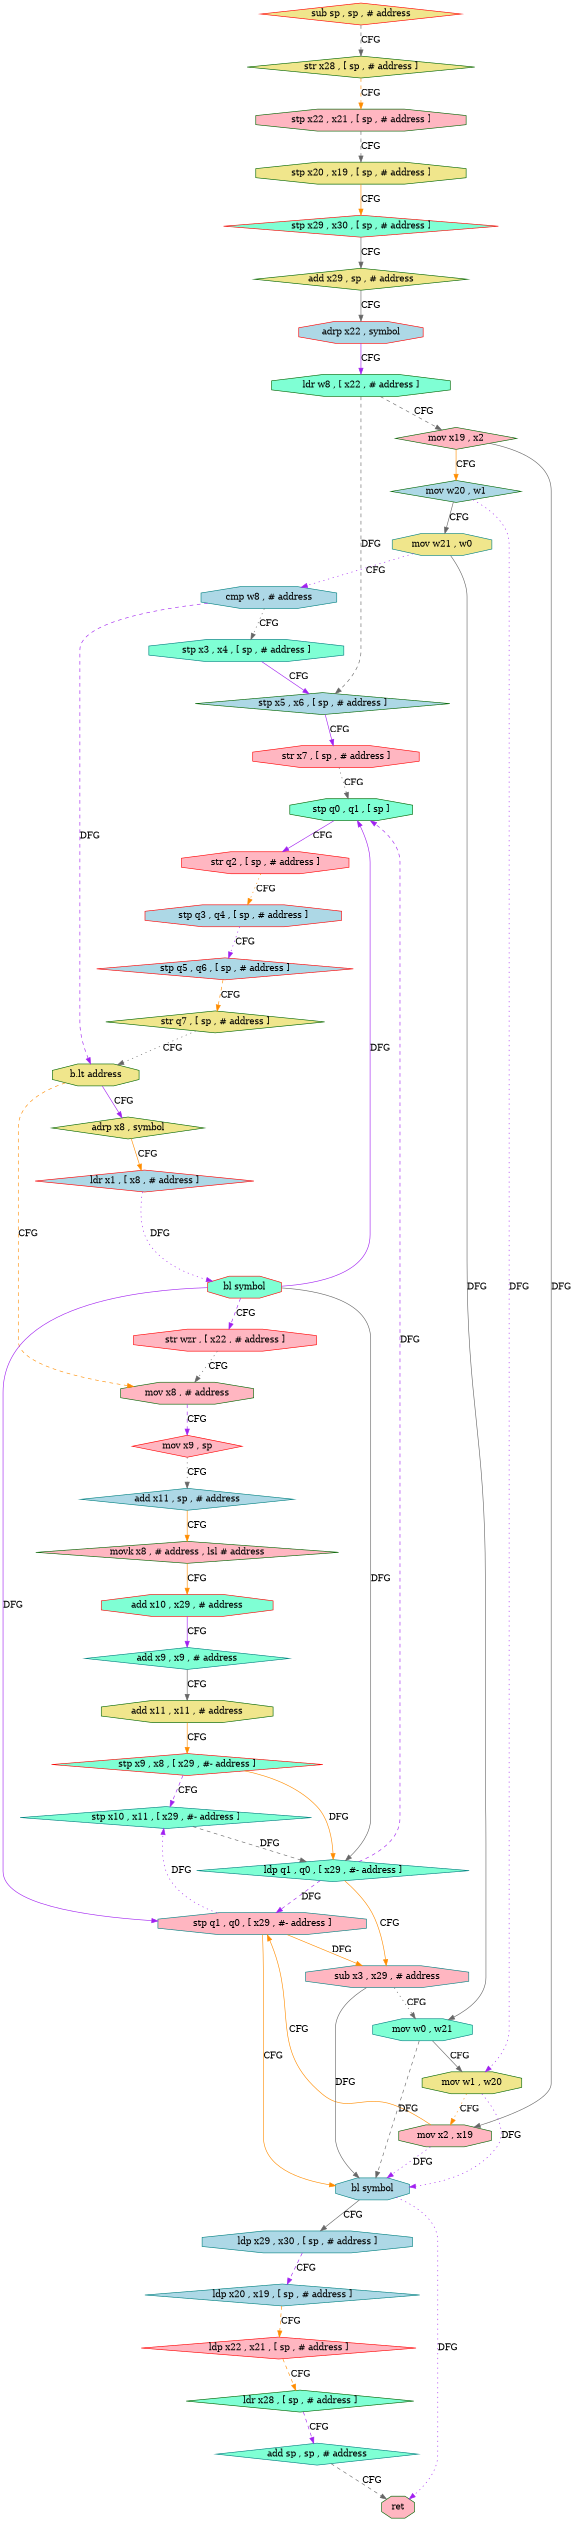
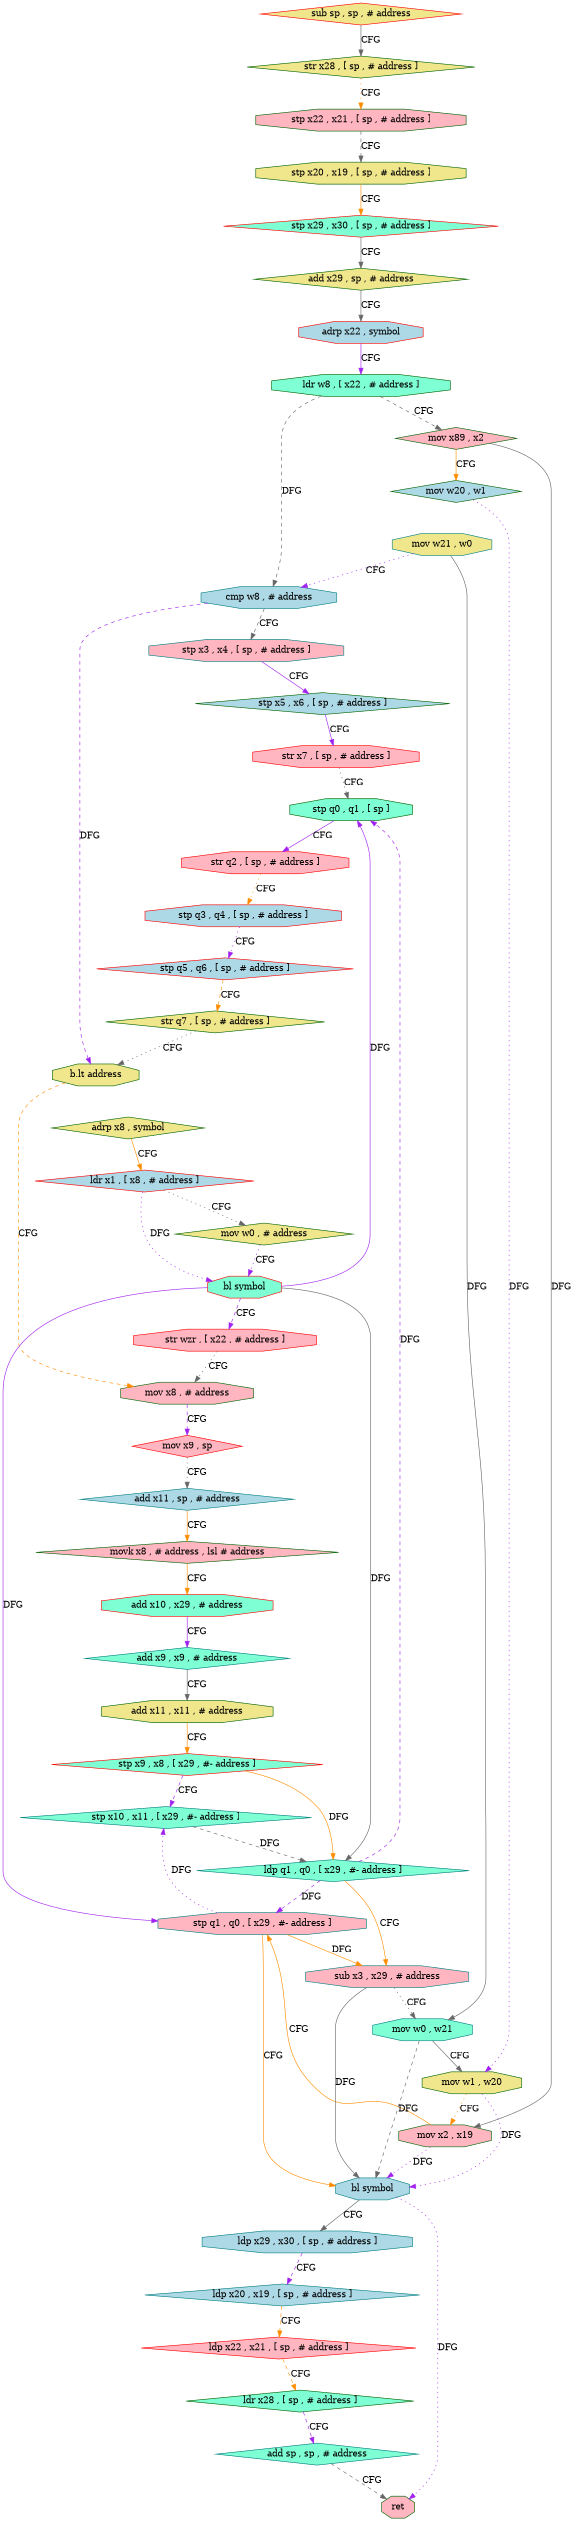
  digraph {
    node [color=darkgreen fillcolor=lightpink shape=octagon style=filled]
    edge [color=purple style=solid]
    n1 [color=red fillcolor=khaki label="sub sp , sp , # address" shape=diamond]
    n2 [fillcolor=khaki label="str x28 , [ sp , # address ]" shape=diamond]
    n3 [label="stp x22 , x21 , [ sp , # address ]"]
    n4 [fillcolor=khaki label="stp x20 , x19 , [ sp , # address ]"]
    n5 [color=red fillcolor=aquamarine label="stp x29 , x30 , [ sp , # address ]" shape=diamond]
    n6 [fillcolor=khaki label="add x29 , sp , # address" shape=diamond]
    n7 [color=red fillcolor=lightblue label="adrp x22 , symbol"]
    n8 [fillcolor=aquamarine label="ldr w8 , [ x22 , # address ]"]
-   n9 [label="mov x19 , x2" shape=diamond]
+   n9 [label="mov x89 , x2" shape=diamond]
    n10 [color=teal fillcolor=lightblue label="cmp w8 , # address"]
    n11 [fillcolor=lightblue label="mov w20 , w1" shape=diamond]
    n12 [label="mov x2 , x19"]
-   n13 [color=teal fillcolor=aquamarine label="stp x3 , x4 , [ sp , # address ]"]
+   n13 [color=teal label="stp x3 , x4 , [ sp , # address ]"]
    n14 [fillcolor=khaki label="b.lt address"]
    n15 [color=teal fillcolor=khaki label="mov w21 , w0"]
    n16 [fillcolor=khaki label="mov w1 , w20"]
    n17 [color=teal label="stp q1 , q0 , [ x29 , #- address ]"]
    n18 [color=teal fillcolor=lightblue label="bl symbol"]
    n19 [color=teal fillcolor=aquamarine label="mov w0 , w21"]
    n20 [fillcolor=lightblue label="stp x5 , x6 , [ sp , # address ]" shape=diamond]
    n21 [label="mov x8 , # address"]
    n22 [fillcolor=khaki label="adrp x8 , symbol" shape=diamond]
    n23 [color=red label="str x7 , [ sp , # address ]"]
    n24 [fillcolor=aquamarine label="stp q0 , q1 , [ sp ]"]
    n25 [color=red label="str q2 , [ sp , # address ]"]
    n26 [color=red fillcolor=lightblue label="stp q3 , q4 , [ sp , # address ]"]
    n27 [color=red fillcolor=lightblue label="stp q5 , q6 , [ sp , # address ]" shape=diamond]
    n28 [fillcolor=khaki label="str q7 , [ sp , # address ]" shape=diamond]
    n29 [color=red label="mov x9 , sp" shape=diamond]
    n30 [color=red fillcolor=lightblue label="ldr x1 , [ x8 , # address ]" shape=diamond]
    n31 [color=teal fillcolor=lightblue label="add x11 , sp , # address" shape=diamond]
+   n32 [fillcolor=khaki label="mov w0 , # address" shape=diamond]
    n33 [color=red fillcolor=aquamarine label="bl symbol"]
    n34 [label="movk x8 , # address , lsl # address" shape=diamond]
    n35 [color=red fillcolor=aquamarine label="add x10 , x29 , # address"]
    n36 [color=teal fillcolor=aquamarine label="add x9 , x9 , # address" shape=diamond]
    n37 [fillcolor=khaki label="add x11 , x11 , # address"]
    n38 [color=red fillcolor=aquamarine label="stp x9 , x8 , [ x29 , #- address ]" shape=diamond]
    n39 [color=teal fillcolor=aquamarine label="stp x10 , x11 , [ x29 , #- address ]" shape=diamond]
    n40 [color=teal fillcolor=aquamarine label="ldp q1 , q0 , [ x29 , #- address ]" shape=diamond]
    n41 [color=teal label="sub x3 , x29 , # address"]
    n42 [color=teal fillcolor=lightblue label="ldp x29 , x30 , [ sp , # address ]"]
    n43 [label=ret]
    n44 [color=teal fillcolor=lightblue label="ldp x20 , x19 , [ sp , # address ]" shape=diamond]
    n45 [color=red label="ldp x22 , x21 , [ sp , # address ]" shape=diamond]
    n46 [fillcolor=aquamarine label="ldr x28 , [ sp , # address ]" shape=diamond]
    n47 [color=teal fillcolor=aquamarine label="add sp , sp , # address" shape=diamond]
    n48 [color=red label="str wzr , [ x22 , # address ]"]
-   n1 -> n2 [color=gray40 label=CFG style=dashed]
-   n2 -> n3 [color=darkorange label=CFG style=dashed]
+   n1 -> n2 [color=gray40 label=CFG]
+   n2 -> n3 [color=darkorange label=CFG style=dotted]
    n3 -> n4 [color=gray40 label=CFG style=dashed]
    n4 -> n5 [color=darkorange label=CFG]
    n5 -> n6 [color=gray40 label=CFG]
    n6 -> n7 [color=gray40 label=CFG]
    n7 -> n8 [label=CFG]
    n8 -> n9 [color=gray40 label=CFG style=dashed]
-   n8 -> n20 [color=gray40 label=DFG style=dashed]
+   n8 -> n10 [color=gray40 label=DFG style=dashed]
    n9 -> n11 [color=darkorange label=CFG]
    n9 -> n12 [color=gray40 label=DFG]
-   n10 -> n13 [color=gray40 label=CFG style=dotted]
+   n10 -> n13 [color=gray40 label=CFG style=dashed]
    n10 -> n14 [label=DFG style=dashed]
-   n11 -> n15 [color=gray40 label=CFG]
    n11 -> n16 [label=DFG style=dotted]
    n12 -> n17 [color=darkorange label=CFG]
    n12 -> n18 [label=DFG style=dotted]
    n13 -> n20 [label=CFG]
    n14 -> n21 [color=darkorange label=CFG style=dashed]
-   n14 -> n22 [label=CFG]
    n15 -> n10 [label=CFG style=dotted]
    n15 -> n19 [color=gray40 label=DFG]
    n16 -> n12 [color=darkorange label=CFG style=dotted]
    n16 -> n18 [label=DFG style=dotted]
    n17 -> n18 [color=darkorange label=CFG]
    n17 -> n39 [label=DFG style=dotted]
    n17 -> n41 [color=darkorange label=DFG]
    n18 -> n42 [color=gray40 label=CFG]
    n18 -> n43 [label=DFG style=dotted]
    n19 -> n16 [color=gray40 label=CFG]
    n19 -> n18 [color=gray40 label=DFG style=dashed]
    n20 -> n23 [label=CFG]
    n21 -> n29 [label=CFG style=dashed]
    n22 -> n30 [color=darkorange label=CFG]
    n23 -> n24 [color=gray40 label=CFG style=dotted]
    n24 -> n25 [label=CFG]
    n25 -> n26 [color=darkorange label=CFG style=dotted]
    n26 -> n27 [label=CFG style=dotted]
    n27 -> n28 [color=darkorange label=CFG style=dashed]
    n28 -> n14 [color=gray40 label=CFG style=dotted]
    n29 -> n31 [color=gray40 label=CFG style=dotted]
+   n30 -> n32 [color=gray40 label=CFG style=dotted]
    n30 -> n33 [label=DFG style=dotted]
    n31 -> n34 [color=darkorange label=CFG]
+   n32 -> n33 [label=CFG style=dotted]
    n33 -> n17 [label=DFG]
    n33 -> n24 [label=DFG]
    n33 -> n40 [color=gray40 label=DFG]
    n33 -> n48 [label=CFG style=dashed]
    n34 -> n35 [color=darkorange label=CFG]
    n35 -> n36 [label=CFG]
    n36 -> n37 [color=gray40 label=CFG]
    n37 -> n38 [color=darkorange label=CFG]
    n38 -> n39 [label=CFG style=dashed]
    n38 -> n40 [color=darkorange label=DFG]
    n39 -> n40 [color=gray40 label=DFG style=dashed]
    n40 -> n17 [label=DFG style=dashed]
    n40 -> n24 [label=DFG style=dashed]
    n40 -> n41 [color=darkorange label=CFG]
    n41 -> n18 [color=gray40 label=DFG]
    n41 -> n19 [color=gray40 label=CFG style=dotted]
    n42 -> n44 [label=CFG style=dashed]
    n44 -> n45 [color=darkorange label=CFG style=dashed]
    n45 -> n46 [color=darkorange label=CFG style=dashed]
    n46 -> n47 [label=CFG style=dashed]
    n47 -> n43 [color=gray40 label=CFG style=dashed]
    n48 -> n21 [color=gray40 label=CFG style=dotted]
  }
